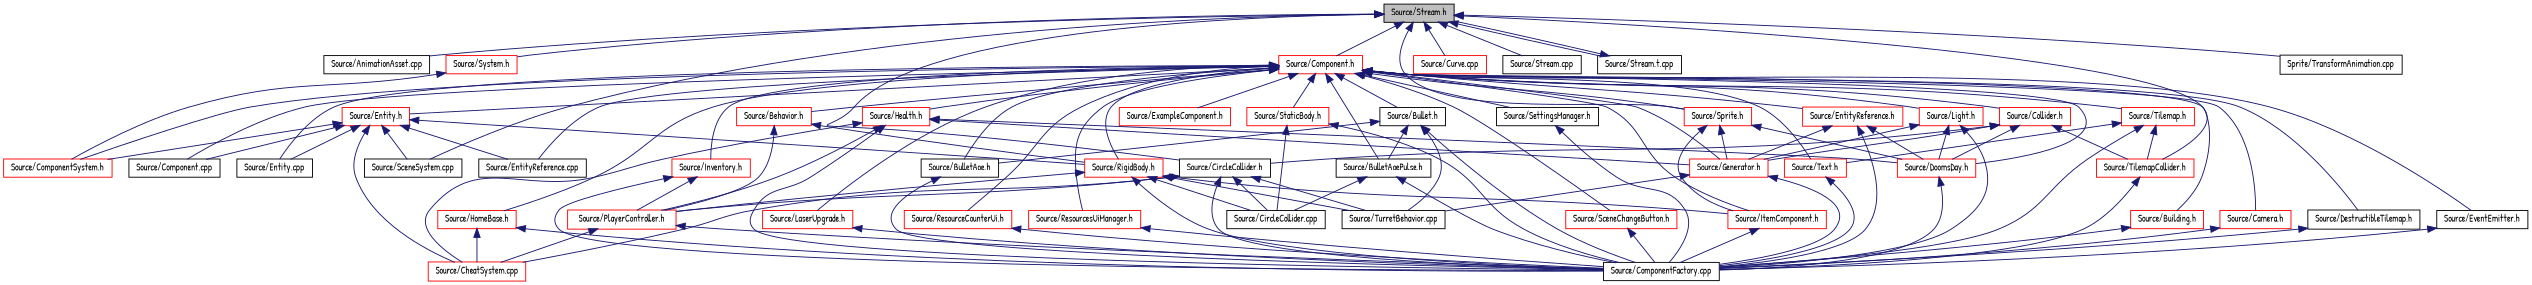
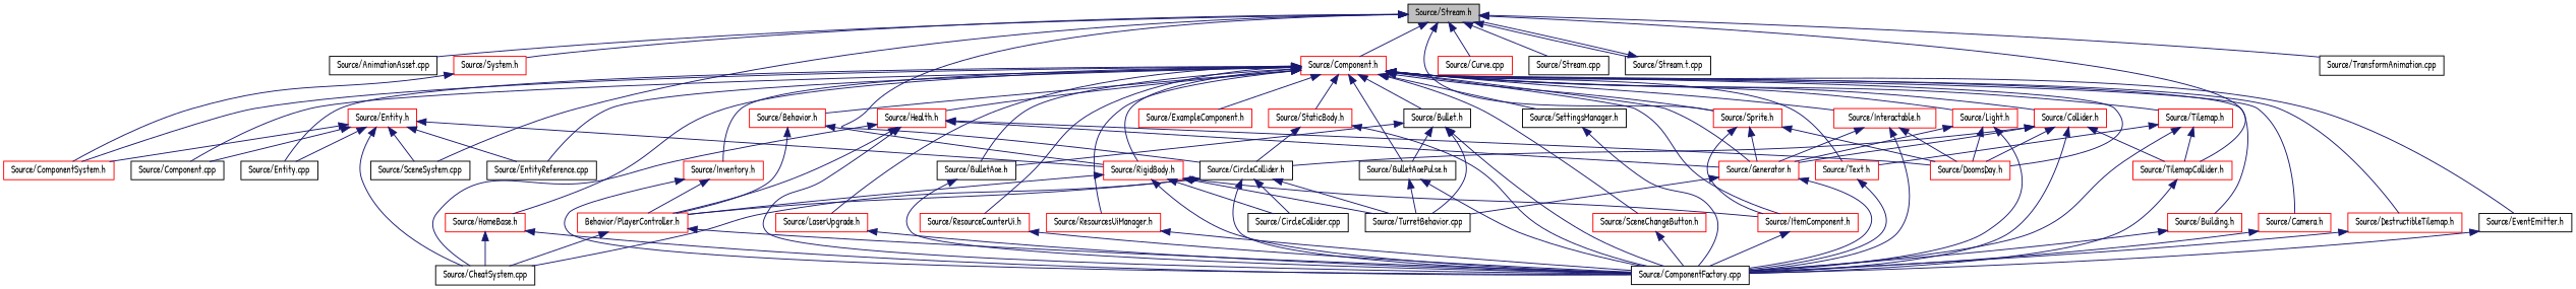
  digraph {
    fontname="Patrick Hand"
    node [color=red fillcolor=white fontname="Patrick Hand" fontsize=10 shape=record style=filled]
    edge [color=midnightblue dir=back fontname="Patrick Hand" fontsize=10 labelfontname=Helvetica labelfontsize=10 style=solid]
    n1 [color=black fillcolor=grey75 fontcolor=black height=0.2 label="Source/Stream.h" width=0.4]
    n2 [color=black height=0.2 label="Source/AnimationAsset.cpp" width=0.4]
    n3 [color=black height=0.2 label="Source/CircleCollider.h" width=0.4]
    n4 [height=0.2 label="Source/Component.h" width=0.4]
    n5 [height=0.2 label="Source/TilemapCollider.h" width=0.4]
    n6 [color=black height=0.2 label="Source/SceneSystem.cpp" width=0.4]
    n7 [height=0.2 label="Source/Sprite.h" width=0.4]
    n8 [height=0.2 label="Source/Curve.cpp" width=0.4]
    n9 [color=black height=0.2 label="Source/Stream.cpp" width=0.4]
    n10 [color=black height=0.2 label="Source/Stream.t.cpp" width=0.4]
    n11 [height=0.2 label="Source/System.h" width=0.4]
-   n12 [color=black height=0.2 label="Sprite/TransformAnimation.cpp" width=0.4]
-   n13 [height=0.2 label="Source/CheatSystem.cpp" width=0.4]
+   n12 [color=black height=0.2 label="Source/TransformAnimation.cpp" width=0.4]
+   n13 [color=black height=0.2 label="Source/CheatSystem.cpp" width=0.4]
    n14 [color=black height=0.2 label="Source/CircleCollider.cpp" width=0.4]
    n15 [color=black height=0.2 label="Source/ComponentFactory.cpp" width=0.4]
-   n16 [height=0.2 label="Source/PlayerController.h" width=0.4]
+   n16 [height=0.2 label="Behavior/PlayerController.h" width=0.4]
    n17 [color=black height=0.2 label="Source/TurretBehavior.cpp" width=0.4]
    n18 [height=0.2 label="Source/Behavior.h" width=0.4]
    n19 [height=0.2 label="Source/RigidBody.h" width=0.4]
    n20 [height=0.2 label="Source/ItemComponent.h" width=0.4]
    n21 [height=0.2 label="Source/Building.h" width=0.4]
    n22 [color=black height=0.2 label="Source/Bullet.h" width=0.4]
    n23 [color=black height=0.2 label="Source/BulletAoe.h" width=0.4]
    n24 [color=black height=0.2 label="Source/BulletAoePulse.h" width=0.4]
    n25 [height=0.2 label="Source/Camera.h" width=0.4]
    n26 [height=0.2 label="Source/Collider.h" width=0.4]
    n27 [height=0.2 label="Source/DoomsDay.h" width=0.4]
    n28 [height=0.2 label="Source/Generator.h" width=0.4]
    n29 [color=black height=0.2 label="Source/Component.cpp" width=0.4]
    n30 [height=0.2 label="Source/ComponentSystem.h" width=0.4]
-   n31 [color=black height=0.2 label="Source/DestructibleTilemap.h" width=0.4]
+   n31 [height=0.2 label="Source/DestructibleTilemap.h" width=0.4]
    n32 [color=black height=0.2 label="Source/Entity.cpp" width=0.4]
    n33 [height=0.2 label="Source/Entity.h" width=0.4]
    n34 [color=black height=0.2 label="Source/EntityReference.cpp" width=0.4]
    n35 [color=black height=0.2 label="Source/EventEmitter.h" width=0.4]
    n36 [height=0.2 label="Source/ExampleComponent.h" width=0.4]
    n37 [height=0.2 label="Source/Health.h" width=0.4]
    n38 [height=0.2 label="Source/HomeBase.h" width=0.4]
-   n39 [height=0.2 label="Source/EntityReference.h" width=0.4]
+   n39 [height=0.2 label="Source/Interactable.h" width=0.4]
    n40 [height=0.2 label="Source/Inventory.h" width=0.4]
    n41 [height=0.2 label="Source/LaserUpgrade.h" width=0.4]
    n42 [height=0.2 label="Source/Light.h" width=0.4]
    n43 [height=0.2 label="Source/ResourceCounterUi.h" width=0.4]
    n44 [height=0.2 label="Source/ResourcesUiManager.h" width=0.4]
    n45 [height=0.2 label="Source/SceneChangeButton.h" width=0.4]
    n46 [color=black height=0.2 label="Source/SettingsManager.h" width=0.4]
    n47 [height=0.2 label="Source/StaticBody.h" width=0.4]
    n48 [height=0.2 label="Source/Text.h" width=0.4]
    n49 [height=0.2 label="Source/Tilemap.h" width=0.4]
    n1 -> n2
    n1 -> n3
    n1 -> n4
    n1 -> n5
    n1 -> n6
    n1 -> n7
    n1 -> n8
    n1 -> n9
    n1 -> n10
    n1 -> n11
    n1 -> n12
    n3 -> n13
    n3 -> n14
    n3 -> n15
    n3 -> n16
    n3 -> n17
    n4 -> n7
    n4 -> n18
    n4 -> n19
    n4 -> n20
    n4 -> n21
    n4 -> n22
    n4 -> n23
    n4 -> n24
    n4 -> n25
    n4 -> n26
    n4 -> n27
    n4 -> n28
    n4 -> n29
    n4 -> n30
    n4 -> n31
    n4 -> n32
-   n4 -> n33
    n4 -> n34
    n4 -> n35
    n4 -> n36
    n4 -> n37
    n4 -> n38
    n4 -> n39
    n4 -> n40
    n4 -> n41
    n4 -> n42
    n4 -> n43
    n4 -> n44
    n4 -> n45
    n4 -> n46
    n4 -> n47
    n4 -> n48
    n4 -> n49
    n5 -> n15
    n7 -> n20
    n7 -> n27
    n7 -> n28
    n10 -> n1
    n11 -> n30
    n16 -> n13
    n16 -> n15
    n18 -> n16
    n18 -> n19
    n19 -> n14
    n19 -> n15
    n19 -> n16
    n19 -> n17
    n19 -> n20
    n20 -> n15
    n21 -> n15
    n22 -> n15
    n22 -> n17
    n22 -> n23
    n22 -> n24
    n23 -> n15
    n24 -> n15
-   n24 -> n14
+   n24 -> n17
    n25 -> n15
    n26 -> n3
    n26 -> n5
    n26 -> n27
    n26 -> n28
-   n27 -> n15
+   n26 -> n15
    n28 -> n15
    n28 -> n17
    n31 -> n15
    n33 -> n6
    n33 -> n13
    n33 -> n19
    n33 -> n29
    n33 -> n30
    n33 -> n32
    n33 -> n34
    n35 -> n15
    n37 -> n13
    n37 -> n15
    n37 -> n16
    n37 -> n27
    n37 -> n28
    n38 -> n13
    n38 -> n15
    n39 -> n15
    n39 -> n27
    n39 -> n28
    n40 -> n15
    n40 -> n16
    n41 -> n15
    n42 -> n15
    n42 -> n27
    n42 -> n28
    n43 -> n15
    n44 -> n15
    n45 -> n15
    n46 -> n15
-   n47 -> n14
+   n47 -> n3
    n47 -> n15
    n48 -> n15
    n49 -> n5
    n49 -> n15
    n49 -> n48
  }
